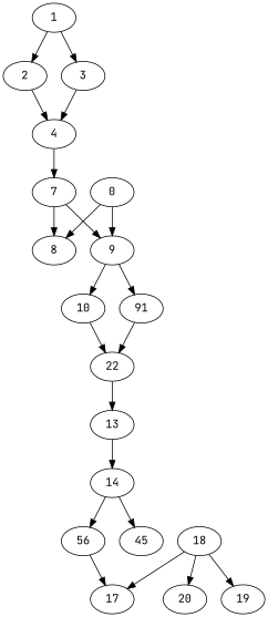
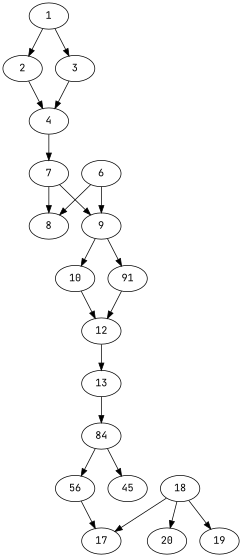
  digraph {
    fontname="JetBrains Mono"
    node [alpha=0.19 fontname="JetBrains Mono"]
    edge [fontname="JetBrains Mono"]
    1 [alpha=0.13 expect_size=50701312]
    2 [expect_size=15194112]
    3 [alpha=0.00 expect_size=24117248]
    4 [alpha=0.10 expect_size=6736896]
    7 [alpha=0.07 expect_size=49783808]
    8 [alpha=0.20 expect_size=48742400]
    9 [alpha=0.02 expect_size=5939200]
-   6 [alpha=0.11 expect_size=37882880 label=0]
+   6 [alpha=0.11 expect_size=37882880]
    10 [alpha=0.09 expect_size=33699840]
    n10 [alpha=0.08 expect_size=25109504 label=91]
-   12 [alpha=0.15 expect_size=8157184 label=22]
+   12 [alpha=0.15 expect_size=8157184]
    13 [alpha=0.15 expect_size=6205440]
-   14 [alpha=0.12 expect_size=7186432]
+   14 [alpha=0.12 expect_size=7186432 label=84]
    n14 [alpha=0.17 expect_size=31458304 label=45]
    n15 [alpha=0.08 expect_size=22089728 label=56]
    17 [expect_size=48707584]
    18 [alpha=0.09 expect_size=17755136]
    19 [alpha=0.01 expect_size=17113088]
    20 [alpha=0.16 expect_size=22975488]
    1 -> 2
    1 -> 3
    2 -> 4
    3 -> 4
    4 -> 7
    7 -> 8
    7 -> 9
    9 -> 10
    9 -> n10
    6 -> 8
    6 -> 9
    10 -> 12
    n10 -> 12
    12 -> 13
    13 -> 14
    14 -> n14
    14 -> n15
    n15 -> 17
    18 -> 17
    18 -> 19
    18 -> 20
  }
